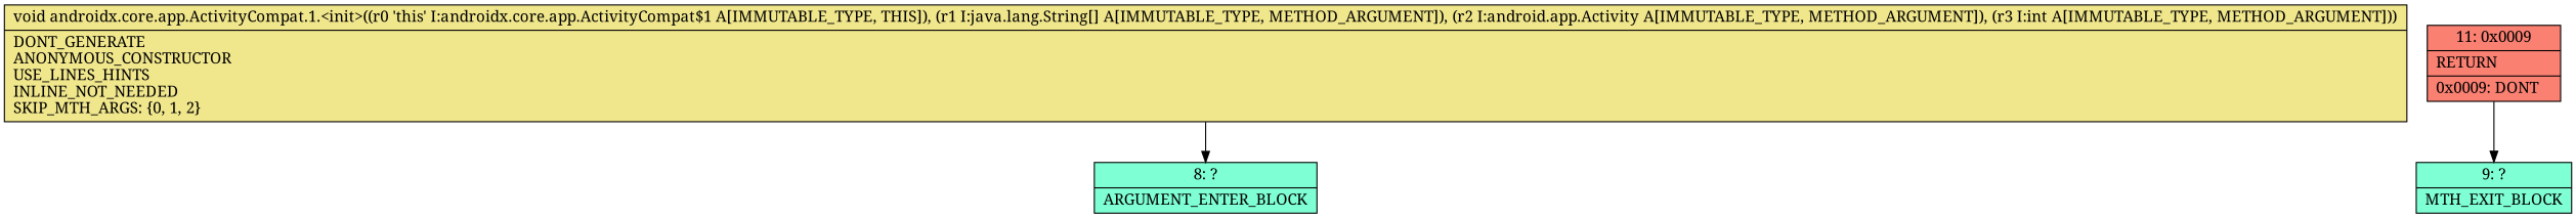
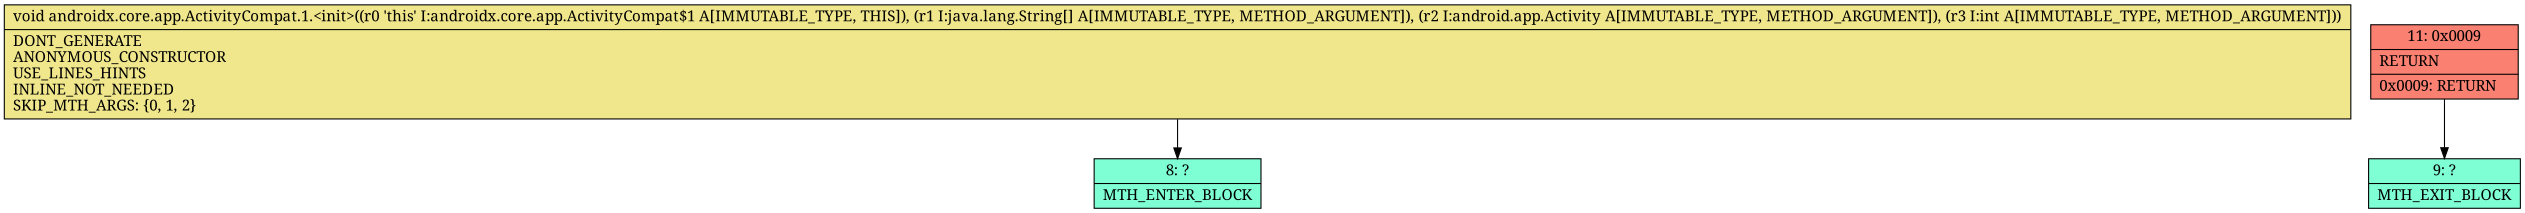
  digraph {
    fontname="Noto Serif"
    node [fillcolor=aquamarine fontname="Noto Serif" shape=record style=filled]
    edge [fontname="Noto Serif"]
-   n1 [label="{8\:\ ?|ARGUMENT_ENTER_BLOCK\l}"]
-   n2 [fillcolor=salmon label="{11\:\ 0x0009|RETURN\l|0x0009: DONT   \l}"]
+   n1 [label="{8\:\ ?|MTH_ENTER_BLOCK\l}"]
+   n2 [fillcolor=salmon label="{11\:\ 0x0009|RETURN\l|0x0009: RETURN   \l}"]
    n3 [label="{9\:\ ?|MTH_EXIT_BLOCK\l}"]
    n4 [fillcolor=khaki label="{void androidx.core.app.ActivityCompat.1.\<init\>((r0 'this' I:androidx.core.app.ActivityCompat$1 A[IMMUTABLE_TYPE, THIS]), (r1 I:java.lang.String[] A[IMMUTABLE_TYPE, METHOD_ARGUMENT]), (r2 I:android.app.Activity A[IMMUTABLE_TYPE, METHOD_ARGUMENT]), (r3 I:int A[IMMUTABLE_TYPE, METHOD_ARGUMENT]))  | DONT_GENERATE\lANONYMOUS_CONSTRUCTOR\lUSE_LINES_HINTS\lINLINE_NOT_NEEDED\lSKIP_MTH_ARGS: \{0, 1, 2\}\l}"]
    n2 -> n3
    n4 -> n1
  }
